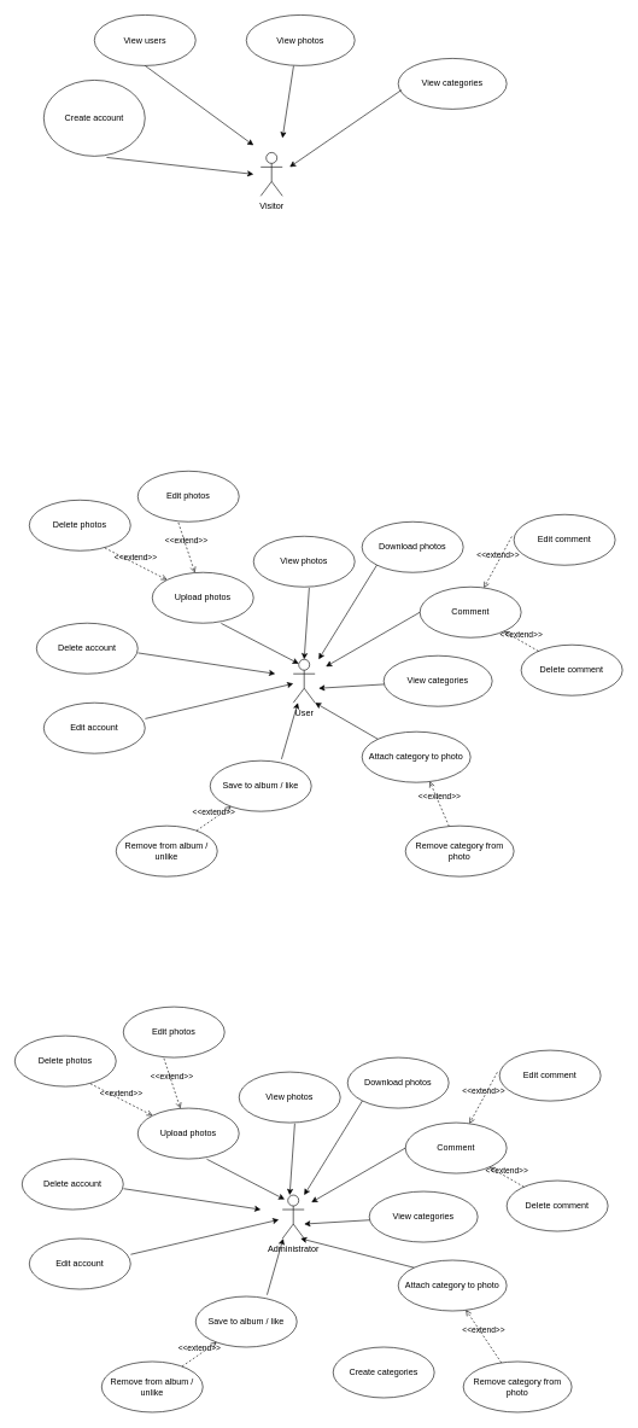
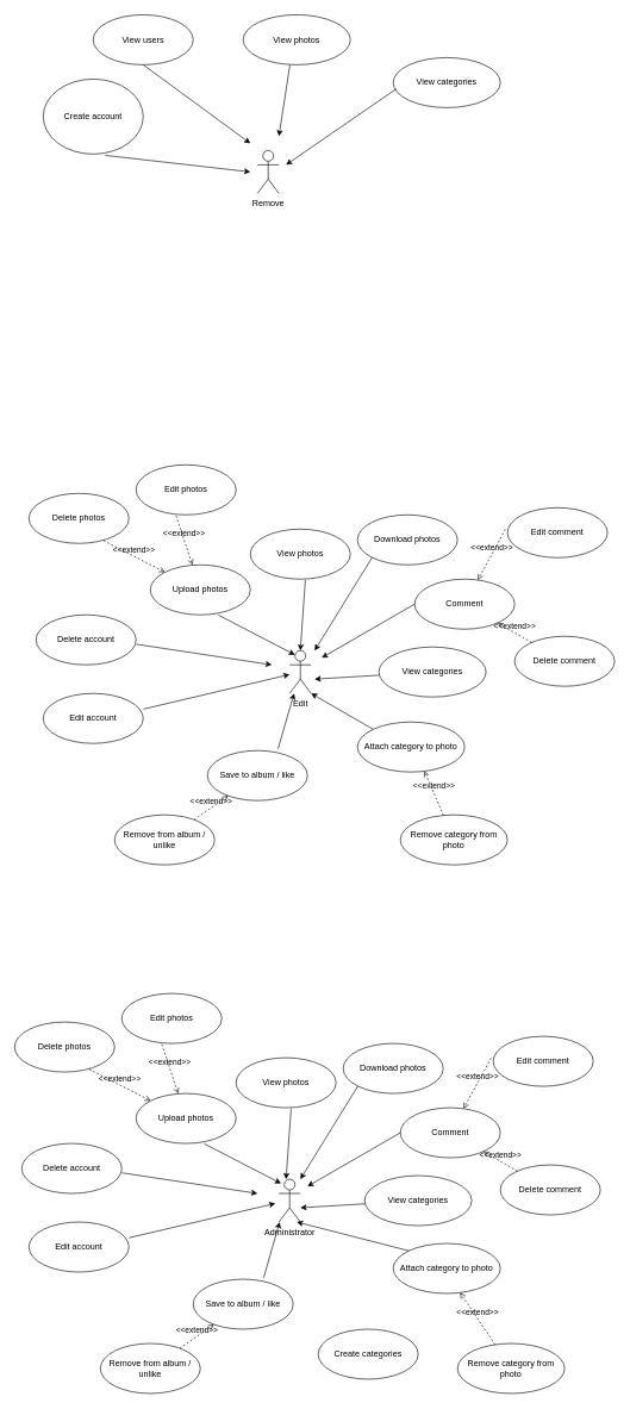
  <mxCell id="0" />
  <mxCell id="1" parent="0" />
- <mxCell id="2" value="Visitor" style="shape=umlActor;verticalLabelPosition=bottom;verticalAlign=top;html=1;" vertex="1" parent="1"><mxGeometry x="360" y="210" width="30" height="60" as="geometry" /></mxCell>
- <mxCell id="3" value="User" style="shape=umlActor;verticalLabelPosition=bottom;verticalAlign=top;html=1;" vertex="1" parent="1"><mxGeometry x="405" y="910" width="30" height="60" as="geometry" /></mxCell>
+ <mxCell id="2" value="Remove" style="shape=umlActor;verticalLabelPosition=bottom;verticalAlign=top;html=1;" vertex="1" parent="1"><mxGeometry x="360" y="210" width="30" height="60" as="geometry" /></mxCell>
+ <mxCell id="3" value="Edit" style="shape=umlActor;verticalLabelPosition=bottom;verticalAlign=top;html=1;" vertex="1" parent="1"><mxGeometry x="405" y="910" width="30" height="60" as="geometry" /></mxCell>
  <mxCell id="4" value="Administrator" style="shape=umlActor;verticalLabelPosition=bottom;verticalAlign=top;html=1;" vertex="1" parent="1"><mxGeometry x="390" y="1650" width="30" height="60" as="geometry" /></mxCell>
  <mxCell id="5" value="View photos" style="ellipse;whiteSpace=wrap;html=1;" vertex="1" parent="1"><mxGeometry x="340" y="20" width="150" height="70" as="geometry" /></mxCell>
  <mxCell id="6" value="View users" style="ellipse;whiteSpace=wrap;html=1;" vertex="1" parent="1"><mxGeometry x="130" y="20" width="140" height="70" as="geometry" /></mxCell>
  <mxCell id="7" value="View photos" style="ellipse;whiteSpace=wrap;html=1;" vertex="1" parent="1"><mxGeometry x="350" y="740" width="140" height="70" as="geometry" /></mxCell>
  <mxCell id="8" value="Edit photos" style="ellipse;whiteSpace=wrap;html=1;" vertex="1" parent="1"><mxGeometry x="190" y="650" width="140" height="70" as="geometry" /></mxCell>
  <mxCell id="9" value="Upload photos" style="ellipse;whiteSpace=wrap;html=1;" vertex="1" parent="1"><mxGeometry x="210" y="790" width="140" height="70" as="geometry" /></mxCell>
  <mxCell id="10" value="Delete photos" style="ellipse;whiteSpace=wrap;html=1;" vertex="1" parent="1"><mxGeometry x="40" y="690" width="140" height="70" as="geometry" /></mxCell>
  <mxCell id="11" value="Create account" style="ellipse;whiteSpace=wrap;html=1;" vertex="1" parent="1"><mxGeometry x="60" y="110" width="140" height="105" as="geometry" /></mxCell>
  <mxCell id="12" value="Edit account" style="ellipse;whiteSpace=wrap;html=1;" vertex="1" parent="1"><mxGeometry x="60" y="970" width="140" height="70" as="geometry" /></mxCell>
  <mxCell id="13" value="Delete account" style="ellipse;whiteSpace=wrap;html=1;" vertex="1" parent="1"><mxGeometry x="50" y="860" width="140" height="70" as="geometry" /></mxCell>
  <mxCell id="14" value="Save to album / like" style="ellipse;whiteSpace=wrap;html=1;" vertex="1" parent="1"><mxGeometry x="290" y="1050" width="140" height="70" as="geometry" /></mxCell>
  <mxCell id="15" value="Download photos" style="ellipse;whiteSpace=wrap;html=1;" vertex="1" parent="1"><mxGeometry x="500" y="720" width="140" height="70" as="geometry" /></mxCell>
  <mxCell id="16" value="Remove from album /&lt;div&gt;unlike&lt;/div&gt;" style="ellipse;whiteSpace=wrap;html=1;" vertex="1" parent="1"><mxGeometry x="160" y="1140" width="140" height="70" as="geometry" /></mxCell>
  <mxCell id="17" value="Comment" style="ellipse;whiteSpace=wrap;html=1;" vertex="1" parent="1"><mxGeometry x="580" y="810" width="140" height="70" as="geometry" /></mxCell>
  <mxCell id="18" value="Edit comment" style="ellipse;whiteSpace=wrap;html=1;" vertex="1" parent="1"><mxGeometry x="710" y="710" width="140" height="70" as="geometry" /></mxCell>
  <mxCell id="19" value="Delete comment" style="ellipse;whiteSpace=wrap;html=1;" vertex="1" parent="1"><mxGeometry x="720" y="890" width="140" height="70" as="geometry" /></mxCell>
  <mxCell id="20" value="View categories" style="ellipse;whiteSpace=wrap;html=1;" vertex="1" parent="1"><mxGeometry x="550" y="80" width="150" height="70" as="geometry" /></mxCell>
  <mxCell id="21" value="View categories" style="ellipse;whiteSpace=wrap;html=1;" vertex="1" parent="1"><mxGeometry x="530" y="905" width="150" height="70" as="geometry" /></mxCell>
  <mxCell id="22" value="Attach category to photo" style="ellipse;whiteSpace=wrap;html=1;" vertex="1" parent="1"><mxGeometry x="500" y="1010" width="150" height="70" as="geometry" /></mxCell>
  <mxCell id="23" value="Remove category from photo" style="ellipse;whiteSpace=wrap;html=1;" vertex="1" parent="1"><mxGeometry x="560" y="1140" width="150" height="70" as="geometry" /></mxCell>
- <mxCell id="24" value="Create categories" style="ellipse;whiteSpace=wrap;html=1;" vertex="1" parent="1"><mxGeometry x="460" y="1860" width="140" height="70" as="geometry" /></mxCell>
+ <mxCell id="24" value="Create categories" style="ellipse;whiteSpace=wrap;html=1;" vertex="1" parent="1"><mxGeometry x="445" y="1860" width="140" height="70" as="geometry" /></mxCell>
  <mxCell id="25" value="" style="endArrow=classic;html=1;rounded=0;exitX=0.03;exitY=0.624;exitDx=0;exitDy=0;exitPerimeter=0;" edge="1" parent="1" source="20"><mxGeometry width="50" height="50" relative="1" as="geometry"><mxPoint x="520" y="140" as="sourcePoint" /><mxPoint x="400" y="230" as="targetPoint" /></mxGeometry></mxCell>
  <mxCell id="26" value="" style="endArrow=classic;html=1;rounded=0;exitX=0.436;exitY=1.005;exitDx=0;exitDy=0;exitPerimeter=0;" edge="1" parent="1" source="5"><mxGeometry width="50" height="50" relative="1" as="geometry"><mxPoint x="520" y="140" as="sourcePoint" /><mxPoint x="390" y="190" as="targetPoint" /></mxGeometry></mxCell>
  <mxCell id="27" value="" style="endArrow=classic;html=1;rounded=0;exitX=0.5;exitY=1;exitDx=0;exitDy=0;" edge="1" parent="1" source="6"><mxGeometry width="50" height="50" relative="1" as="geometry"><mxPoint x="520" y="140" as="sourcePoint" /><mxPoint x="350" y="200" as="targetPoint" /></mxGeometry></mxCell>
  <mxCell id="28" value="" style="endArrow=classic;html=1;rounded=0;exitX=0.621;exitY=1.017;exitDx=0;exitDy=0;exitPerimeter=0;" edge="1" parent="1" source="11"><mxGeometry width="50" height="50" relative="1" as="geometry"><mxPoint x="520" y="140" as="sourcePoint" /><mxPoint x="350" y="240" as="targetPoint" /></mxGeometry></mxCell>
  <mxCell id="29" value="&amp;lt;&amp;lt;extend&amp;gt;&amp;gt;" style="html=1;verticalAlign=bottom;labelBackgroundColor=none;endArrow=open;endFill=0;dashed=1;rounded=0;exitX=-0.021;exitY=0.433;exitDx=0;exitDy=0;exitPerimeter=0;" edge="1" parent="1" source="18" target="17"><mxGeometry width="160" relative="1" as="geometry"><mxPoint x="460" y="950" as="sourcePoint" /><mxPoint x="620" y="950" as="targetPoint" /></mxGeometry></mxCell>
  <mxCell id="30" value="&amp;lt;&amp;lt;extend&amp;gt;&amp;gt;" style="html=1;verticalAlign=bottom;labelBackgroundColor=none;endArrow=open;endFill=0;dashed=1;rounded=0;" edge="1" parent="1" source="19" target="17"><mxGeometry width="160" relative="1" as="geometry"><mxPoint x="460" y="950" as="sourcePoint" /><mxPoint x="620" y="950" as="targetPoint" /></mxGeometry></mxCell>
  <mxCell id="31" value="&amp;lt;&amp;lt;extend&amp;gt;&amp;gt;" style="html=1;verticalAlign=bottom;labelBackgroundColor=none;endArrow=open;endFill=0;dashed=1;rounded=0;entryX=0.624;entryY=0.981;entryDx=0;entryDy=0;entryPerimeter=0;" edge="1" parent="1" source="23" target="22"><mxGeometry width="160" relative="1" as="geometry"><mxPoint x="460" y="1120" as="sourcePoint" /><mxPoint x="620" y="1120" as="targetPoint" /></mxGeometry></mxCell>
  <mxCell id="32" value="&amp;lt;&amp;lt;extend&amp;gt;&amp;gt;" style="html=1;verticalAlign=bottom;labelBackgroundColor=none;endArrow=open;endFill=0;dashed=1;rounded=0;" edge="1" parent="1" source="16" target="14"><mxGeometry width="160" relative="1" as="geometry"><mxPoint x="460" y="1040" as="sourcePoint" /><mxPoint x="620" y="1040" as="targetPoint" /></mxGeometry></mxCell>
  <mxCell id="33" value="&amp;lt;&amp;lt;extend&amp;gt;&amp;gt;" style="html=1;verticalAlign=bottom;labelBackgroundColor=none;endArrow=open;endFill=0;dashed=1;rounded=0;exitX=0.746;exitY=0.945;exitDx=0;exitDy=0;exitPerimeter=0;entryX=0;entryY=0;entryDx=0;entryDy=0;" edge="1" parent="1" source="10" target="9"><mxGeometry width="160" relative="1" as="geometry"><mxPoint x="460" y="950" as="sourcePoint" /><mxPoint x="620" y="950" as="targetPoint" /></mxGeometry></mxCell>
  <mxCell id="34" value="&amp;lt;&amp;lt;extend&amp;gt;&amp;gt;" style="html=1;verticalAlign=bottom;labelBackgroundColor=none;endArrow=open;endFill=0;dashed=1;rounded=0;exitX=0.401;exitY=1.017;exitDx=0;exitDy=0;exitPerimeter=0;" edge="1" parent="1" source="8" target="9"><mxGeometry width="160" relative="1" as="geometry"><mxPoint x="460" y="950" as="sourcePoint" /><mxPoint x="620" y="950" as="targetPoint" /></mxGeometry></mxCell>
  <mxCell id="35" value="" style="endArrow=classic;html=1;rounded=0;exitX=0.681;exitY=1.005;exitDx=0;exitDy=0;exitPerimeter=0;entryX=0.25;entryY=0.1;entryDx=0;entryDy=0;entryPerimeter=0;" edge="1" parent="1" source="9" target="3"><mxGeometry width="50" height="50" relative="1" as="geometry"><mxPoint x="520" y="980" as="sourcePoint" /><mxPoint x="570" y="930" as="targetPoint" /></mxGeometry></mxCell>
  <mxCell id="36" value="" style="endArrow=classic;html=1;rounded=0;exitX=0.55;exitY=1.017;exitDx=0;exitDy=0;exitPerimeter=0;entryX=0.5;entryY=0;entryDx=0;entryDy=0;entryPerimeter=0;" edge="1" parent="1" source="7" target="3"><mxGeometry width="50" height="50" relative="1" as="geometry"><mxPoint x="520" y="980" as="sourcePoint" /><mxPoint x="570" y="930" as="targetPoint" /></mxGeometry></mxCell>
  <mxCell id="37" value="" style="endArrow=classic;html=1;rounded=0;exitX=0;exitY=1;exitDx=0;exitDy=0;" edge="1" parent="1" source="15"><mxGeometry width="50" height="50" relative="1" as="geometry"><mxPoint x="520" y="980" as="sourcePoint" /><mxPoint x="440" y="910" as="targetPoint" /></mxGeometry></mxCell>
  <mxCell id="38" value="" style="endArrow=classic;html=1;rounded=0;exitX=0;exitY=0.5;exitDx=0;exitDy=0;" edge="1" parent="1" source="17"><mxGeometry width="50" height="50" relative="1" as="geometry"><mxPoint x="520" y="980" as="sourcePoint" /><mxPoint x="450" y="920" as="targetPoint" /></mxGeometry></mxCell>
  <mxCell id="39" value="" style="endArrow=classic;html=1;rounded=0;" edge="1" parent="1" source="21"><mxGeometry width="50" height="50" relative="1" as="geometry"><mxPoint x="520" y="980" as="sourcePoint" /><mxPoint x="440" y="950" as="targetPoint" /></mxGeometry></mxCell>
  <mxCell id="40" value="" style="endArrow=classic;html=1;rounded=0;entryX=1;entryY=1;entryDx=0;entryDy=0;entryPerimeter=0;exitX=0;exitY=0;exitDx=0;exitDy=0;" edge="1" parent="1" source="22" target="3"><mxGeometry width="50" height="50" relative="1" as="geometry"><mxPoint x="520" y="980" as="sourcePoint" /><mxPoint x="570" y="930" as="targetPoint" /></mxGeometry></mxCell>
  <mxCell id="41" value="" style="endArrow=classic;html=1;rounded=0;exitX=0.705;exitY=-0.031;exitDx=0;exitDy=0;exitPerimeter=0;" edge="1" parent="1" source="14" target="3"><mxGeometry width="50" height="50" relative="1" as="geometry"><mxPoint x="520" y="980" as="sourcePoint" /><mxPoint x="570" y="930" as="targetPoint" /></mxGeometry></mxCell>
  <mxCell id="42" value="" style="endArrow=classic;html=1;rounded=0;exitX=1.002;exitY=0.314;exitDx=0;exitDy=0;exitPerimeter=0;" edge="1" parent="1" source="12" target="3"><mxGeometry width="50" height="50" relative="1" as="geometry"><mxPoint x="520" y="980" as="sourcePoint" /><mxPoint x="570" y="930" as="targetPoint" /></mxGeometry></mxCell>
  <mxCell id="43" value="" style="endArrow=classic;html=1;rounded=0;exitX=1.002;exitY=0.588;exitDx=0;exitDy=0;exitPerimeter=0;" edge="1" parent="1" source="13"><mxGeometry width="50" height="50" relative="1" as="geometry"><mxPoint x="520" y="980" as="sourcePoint" /><mxPoint x="380" y="930" as="targetPoint" /></mxGeometry></mxCell>
  <mxCell id="44" value="View photos" style="ellipse;whiteSpace=wrap;html=1;" vertex="1" parent="1"><mxGeometry x="330" y="1480" width="140" height="70" as="geometry" /></mxCell>
  <mxCell id="45" value="Edit photos" style="ellipse;whiteSpace=wrap;html=1;" vertex="1" parent="1"><mxGeometry x="170" y="1390" width="140" height="70" as="geometry" /></mxCell>
  <mxCell id="46" value="Upload photos" style="ellipse;whiteSpace=wrap;html=1;" vertex="1" parent="1"><mxGeometry x="190" y="1530" width="140" height="70" as="geometry" /></mxCell>
  <mxCell id="47" value="Delete photos" style="ellipse;whiteSpace=wrap;html=1;" vertex="1" parent="1"><mxGeometry x="20" y="1430" width="140" height="70" as="geometry" /></mxCell>
  <mxCell id="48" value="Edit account" style="ellipse;whiteSpace=wrap;html=1;" vertex="1" parent="1"><mxGeometry x="40" y="1710" width="140" height="70" as="geometry" /></mxCell>
  <mxCell id="49" value="Delete account" style="ellipse;whiteSpace=wrap;html=1;" vertex="1" parent="1"><mxGeometry x="30" y="1600" width="140" height="70" as="geometry" /></mxCell>
  <mxCell id="50" value="Save to album / like" style="ellipse;whiteSpace=wrap;html=1;" vertex="1" parent="1"><mxGeometry x="270" y="1790" width="140" height="70" as="geometry" /></mxCell>
  <mxCell id="51" value="Download photos" style="ellipse;whiteSpace=wrap;html=1;" vertex="1" parent="1"><mxGeometry x="480" y="1460" width="140" height="70" as="geometry" /></mxCell>
  <mxCell id="52" value="Remove from album /&lt;div&gt;unlike&lt;/div&gt;" style="ellipse;whiteSpace=wrap;html=1;" vertex="1" parent="1"><mxGeometry x="140" y="1880" width="140" height="70" as="geometry" /></mxCell>
  <mxCell id="53" value="Comment" style="ellipse;whiteSpace=wrap;html=1;" vertex="1" parent="1"><mxGeometry x="560" y="1550" width="140" height="70" as="geometry" /></mxCell>
  <mxCell id="54" value="Edit comment" style="ellipse;whiteSpace=wrap;html=1;" vertex="1" parent="1"><mxGeometry x="690" y="1450" width="140" height="70" as="geometry" /></mxCell>
  <mxCell id="55" value="Delete comment" style="ellipse;whiteSpace=wrap;html=1;" vertex="1" parent="1"><mxGeometry x="700" y="1630" width="140" height="70" as="geometry" /></mxCell>
  <mxCell id="56" value="View categories" style="ellipse;whiteSpace=wrap;html=1;" vertex="1" parent="1"><mxGeometry x="510" y="1645" width="150" height="70" as="geometry" /></mxCell>
  <mxCell id="57" value="Attach category to photo" style="ellipse;whiteSpace=wrap;html=1;" vertex="1" parent="1"><mxGeometry x="550" y="1740" width="150" height="70" as="geometry" /></mxCell>
  <mxCell id="58" value="Remove category from photo" style="ellipse;whiteSpace=wrap;html=1;" vertex="1" parent="1"><mxGeometry x="640" y="1880" width="150" height="70" as="geometry" /></mxCell>
  <mxCell id="59" value="&amp;lt;&amp;lt;extend&amp;gt;&amp;gt;" style="html=1;verticalAlign=bottom;labelBackgroundColor=none;endArrow=open;endFill=0;dashed=1;rounded=0;exitX=-0.021;exitY=0.433;exitDx=0;exitDy=0;exitPerimeter=0;" edge="1" parent="1" source="54" target="53"><mxGeometry width="160" relative="1" as="geometry"><mxPoint x="440" y="1690" as="sourcePoint" /><mxPoint x="600" y="1690" as="targetPoint" /></mxGeometry></mxCell>
  <mxCell id="60" value="&amp;lt;&amp;lt;extend&amp;gt;&amp;gt;" style="html=1;verticalAlign=bottom;labelBackgroundColor=none;endArrow=open;endFill=0;dashed=1;rounded=0;" edge="1" parent="1" source="55" target="53"><mxGeometry width="160" relative="1" as="geometry"><mxPoint x="440" y="1690" as="sourcePoint" /><mxPoint x="600" y="1690" as="targetPoint" /></mxGeometry></mxCell>
  <mxCell id="61" value="&amp;lt;&amp;lt;extend&amp;gt;&amp;gt;" style="html=1;verticalAlign=bottom;labelBackgroundColor=none;endArrow=open;endFill=0;dashed=1;rounded=0;entryX=0.624;entryY=0.981;entryDx=0;entryDy=0;entryPerimeter=0;" edge="1" parent="1" source="58" target="57"><mxGeometry width="160" relative="1" as="geometry"><mxPoint x="440" y="1860" as="sourcePoint" /><mxPoint x="600" y="1860" as="targetPoint" /></mxGeometry></mxCell>
  <mxCell id="62" value="&amp;lt;&amp;lt;extend&amp;gt;&amp;gt;" style="html=1;verticalAlign=bottom;labelBackgroundColor=none;endArrow=open;endFill=0;dashed=1;rounded=0;" edge="1" parent="1" source="52" target="50"><mxGeometry width="160" relative="1" as="geometry"><mxPoint x="440" y="1780" as="sourcePoint" /><mxPoint x="600" y="1780" as="targetPoint" /></mxGeometry></mxCell>
  <mxCell id="63" value="&amp;lt;&amp;lt;extend&amp;gt;&amp;gt;" style="html=1;verticalAlign=bottom;labelBackgroundColor=none;endArrow=open;endFill=0;dashed=1;rounded=0;exitX=0.746;exitY=0.945;exitDx=0;exitDy=0;exitPerimeter=0;entryX=0;entryY=0;entryDx=0;entryDy=0;" edge="1" parent="1" source="47" target="46"><mxGeometry width="160" relative="1" as="geometry"><mxPoint x="440" y="1690" as="sourcePoint" /><mxPoint x="600" y="1690" as="targetPoint" /></mxGeometry></mxCell>
  <mxCell id="64" value="&amp;lt;&amp;lt;extend&amp;gt;&amp;gt;" style="html=1;verticalAlign=bottom;labelBackgroundColor=none;endArrow=open;endFill=0;dashed=1;rounded=0;exitX=0.401;exitY=1.017;exitDx=0;exitDy=0;exitPerimeter=0;" edge="1" parent="1" source="45" target="46"><mxGeometry width="160" relative="1" as="geometry"><mxPoint x="440" y="1690" as="sourcePoint" /><mxPoint x="600" y="1690" as="targetPoint" /></mxGeometry></mxCell>
  <mxCell id="65" value="" style="endArrow=classic;html=1;rounded=0;exitX=0.681;exitY=1.005;exitDx=0;exitDy=0;exitPerimeter=0;entryX=0.25;entryY=0.1;entryDx=0;entryDy=0;entryPerimeter=0;" edge="1" parent="1" source="46"><mxGeometry width="50" height="50" relative="1" as="geometry"><mxPoint x="500" y="1720" as="sourcePoint" /><mxPoint x="393" y="1656" as="targetPoint" /></mxGeometry></mxCell>
  <mxCell id="66" value="" style="endArrow=classic;html=1;rounded=0;exitX=0.55;exitY=1.017;exitDx=0;exitDy=0;exitPerimeter=0;entryX=0.5;entryY=0;entryDx=0;entryDy=0;entryPerimeter=0;" edge="1" parent="1" source="44"><mxGeometry width="50" height="50" relative="1" as="geometry"><mxPoint x="500" y="1720" as="sourcePoint" /><mxPoint x="400" y="1650" as="targetPoint" /></mxGeometry></mxCell>
  <mxCell id="67" value="" style="endArrow=classic;html=1;rounded=0;exitX=0;exitY=1;exitDx=0;exitDy=0;" edge="1" parent="1" source="51"><mxGeometry width="50" height="50" relative="1" as="geometry"><mxPoint x="500" y="1720" as="sourcePoint" /><mxPoint x="420" y="1650" as="targetPoint" /></mxGeometry></mxCell>
  <mxCell id="68" value="" style="endArrow=classic;html=1;rounded=0;exitX=0;exitY=0.5;exitDx=0;exitDy=0;" edge="1" parent="1" source="53"><mxGeometry width="50" height="50" relative="1" as="geometry"><mxPoint x="500" y="1720" as="sourcePoint" /><mxPoint x="430" y="1660" as="targetPoint" /></mxGeometry></mxCell>
  <mxCell id="69" value="" style="endArrow=classic;html=1;rounded=0;" edge="1" parent="1" source="56"><mxGeometry width="50" height="50" relative="1" as="geometry"><mxPoint x="500" y="1720" as="sourcePoint" /><mxPoint x="420" y="1690" as="targetPoint" /></mxGeometry></mxCell>
  <mxCell id="70" value="" style="endArrow=classic;html=1;rounded=0;entryX=1;entryY=1;entryDx=0;entryDy=0;entryPerimeter=0;exitX=0;exitY=0;exitDx=0;exitDy=0;" edge="1" parent="1" source="57"><mxGeometry width="50" height="50" relative="1" as="geometry"><mxPoint x="500" y="1720" as="sourcePoint" /><mxPoint x="415" y="1710" as="targetPoint" /></mxGeometry></mxCell>
  <mxCell id="71" value="" style="endArrow=classic;html=1;rounded=0;exitX=0.705;exitY=-0.031;exitDx=0;exitDy=0;exitPerimeter=0;" edge="1" parent="1" source="50"><mxGeometry width="50" height="50" relative="1" as="geometry"><mxPoint x="500" y="1720" as="sourcePoint" /><mxPoint x="391" y="1710" as="targetPoint" /></mxGeometry></mxCell>
  <mxCell id="72" value="" style="endArrow=classic;html=1;rounded=0;exitX=1.002;exitY=0.314;exitDx=0;exitDy=0;exitPerimeter=0;" edge="1" parent="1" source="48"><mxGeometry width="50" height="50" relative="1" as="geometry"><mxPoint x="500" y="1720" as="sourcePoint" /><mxPoint x="385" y="1684" as="targetPoint" /></mxGeometry></mxCell>
  <mxCell id="73" value="" style="endArrow=classic;html=1;rounded=0;exitX=1.002;exitY=0.588;exitDx=0;exitDy=0;exitPerimeter=0;" edge="1" parent="1" source="49"><mxGeometry width="50" height="50" relative="1" as="geometry"><mxPoint x="500" y="1720" as="sourcePoint" /><mxPoint x="360" y="1670" as="targetPoint" /></mxGeometry></mxCell>
